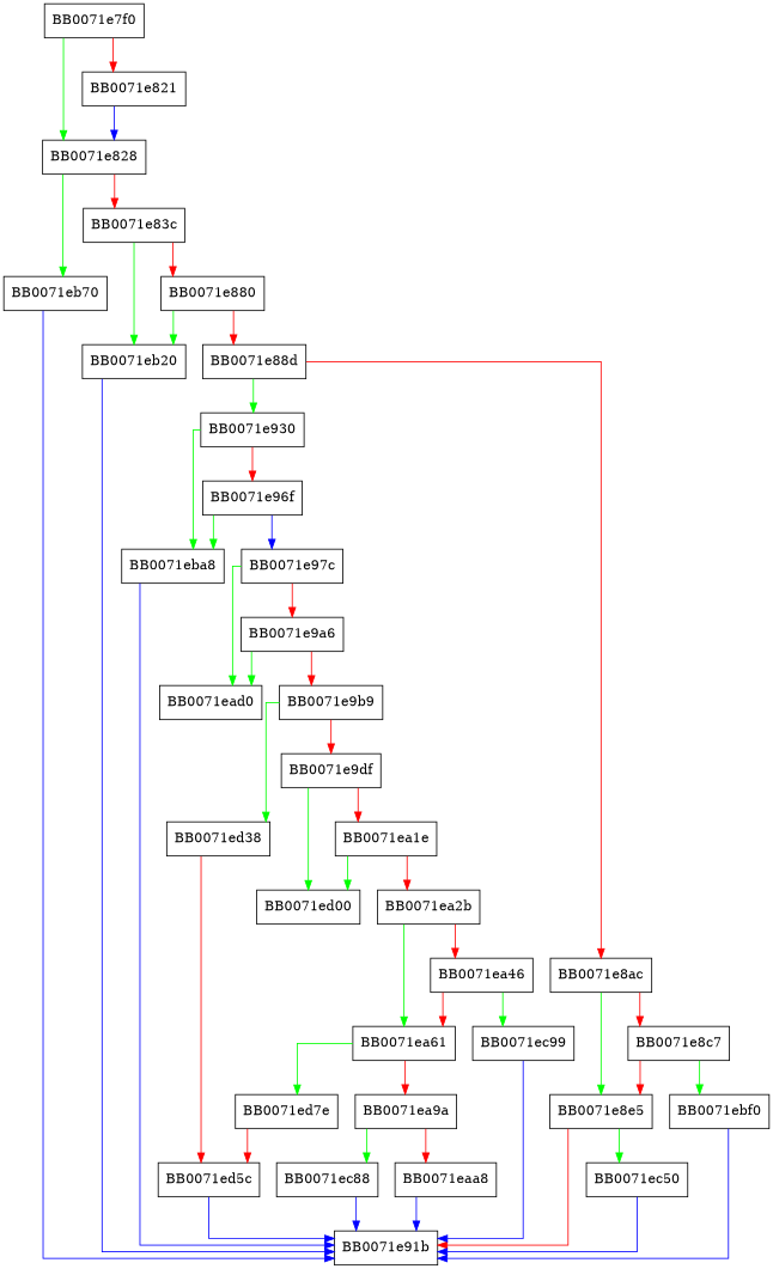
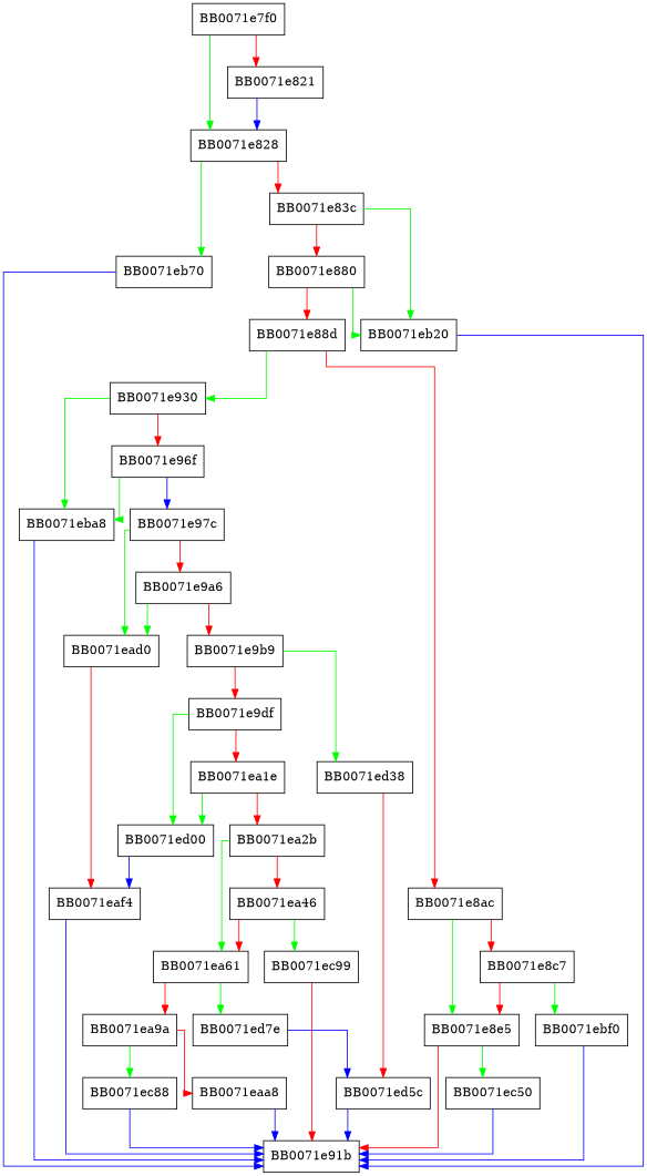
  digraph {
    splines=ortho
    node [shape=box]
    edge [color=red]
    BB0071e7f0
    BB0071e828
    BB0071e821
    BB0071eb70
    BB0071e83c
    BB0071e91b
    BB0071eb20
    BB0071e880
    BB0071e88d
    BB0071e930
    BB0071e8ac
    BB0071eba8
    BB0071e96f
    BB0071e8e5
    BB0071e8c7
    BB0071e97c
    BB0071ec50
    BB0071ebf0
    BB0071ead0
    BB0071e9a6
+   BB0071eaf4
    BB0071e9b9
    BB0071ed38
    BB0071e9df
    BB0071ed5c
    BB0071ed00
    BB0071ea1e
    BB0071ea2b
    n29 [label=BB0071ea61]
    BB0071ea46
    BB0071ed7e
    BB0071ea9a
    BB0071ec99
    BB0071ec88
    BB0071eaa8
    BB0071e7f0 -> BB0071e828 [color=green]
    BB0071e7f0 -> BB0071e821
    BB0071e828 -> BB0071eb70 [color=green]
    BB0071e828 -> BB0071e83c
    BB0071e821 -> BB0071e828 [color=blue]
    BB0071eb70 -> BB0071e91b [color=blue]
    BB0071e83c -> BB0071eb20 [color=green]
    BB0071e83c -> BB0071e880
    BB0071eb20 -> BB0071e91b [color=blue]
    BB0071e880 -> BB0071eb20 [color=green]
    BB0071e880 -> BB0071e88d
    BB0071e88d -> BB0071e930 [color=green]
    BB0071e88d -> BB0071e8ac
    BB0071e930 -> BB0071eba8 [color=green]
    BB0071e930 -> BB0071e96f
    BB0071e8ac -> BB0071e8e5 [color=green]
    BB0071e8ac -> BB0071e8c7
    BB0071eba8 -> BB0071e91b [color=blue]
    BB0071e96f -> BB0071eba8 [color=green]
    BB0071e96f -> BB0071e97c [color=blue]
    BB0071e8e5 -> BB0071e91b
    BB0071e8e5 -> BB0071ec50 [color=green]
    BB0071e8c7 -> BB0071e8e5
    BB0071e8c7 -> BB0071ebf0 [color=green]
    BB0071e97c -> BB0071ead0 [color=green]
    BB0071e97c -> BB0071e9a6
    BB0071ec50 -> BB0071e91b [color=blue]
    BB0071ebf0 -> BB0071e91b [color=blue]
+   BB0071ead0 -> BB0071eaf4
    BB0071e9a6 -> BB0071ead0 [color=green]
    BB0071e9a6 -> BB0071e9b9
+   BB0071eaf4 -> BB0071e91b [color=blue]
    BB0071e9b9 -> BB0071ed38 [color=green]
    BB0071e9b9 -> BB0071e9df
    BB0071ed38 -> BB0071ed5c
    BB0071e9df -> BB0071ed00 [color=green]
    BB0071e9df -> BB0071ea1e
    BB0071ed5c -> BB0071e91b [color=blue]
+   BB0071ed00 -> BB0071eaf4 [color=blue]
    BB0071ea1e -> BB0071ed00 [color=green]
    BB0071ea1e -> BB0071ea2b
    BB0071ea2b -> n29 [color=green]
    BB0071ea2b -> BB0071ea46
    n29 -> BB0071ed7e [color=green]
    n29 -> BB0071ea9a
    BB0071ea46 -> n29
    BB0071ea46 -> BB0071ec99 [color=green]
-   BB0071ed7e -> BB0071ed5c
+   BB0071ed7e -> BB0071ed5c [color=blue]
    BB0071ea9a -> BB0071ec88 [color=green]
    BB0071ea9a -> BB0071eaa8
-   BB0071ec99 -> BB0071e91b [color=blue]
+   BB0071ec99 -> BB0071e91b
    BB0071ec88 -> BB0071e91b [color=blue]
    BB0071eaa8 -> BB0071e91b [color=blue]
  }
